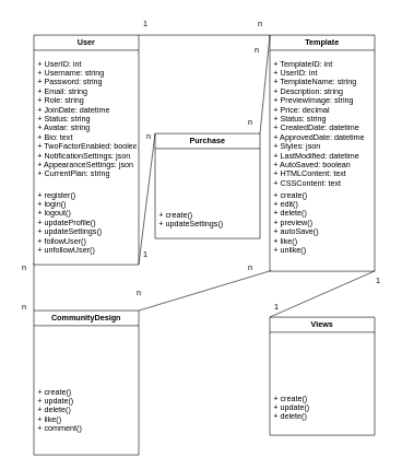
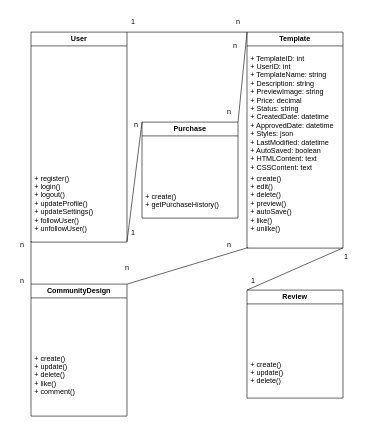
  <mxCell id="0" />
  <mxCell id="1" parent="0" />
  <mxCell id="2" value="User" style="swimlane;whiteSpace=wrap;html=1;" parent="1" vertex="1"><mxGeometry x="50" width="160" height="350" as="geometry" y="52" /></mxCell>
- <mxCell id="3" value="+ UserID: int&#10;+ Username: string&#10;+ Password: string&#10;+ Email: string&#10;+ Role: string&#10;+ JoinDate: datetime&#10;+ Status: string&#10;+ Avatar: string&#10;+ Bio: text&#10;+ TwoFactorEnabled: boolean&#10;+ NotificationSettings: json&#10;+ AppearanceSettings: json&#10;+ CurrentPlan: string" style="text;align=left;verticalAlign=top;spacingLeft=4;spacingRight=4;overflow=hidden;rotatable=0;points=[[0,0.5],[1,0.5]];portConstraint=eastwest;" parent="2" vertex="1"><mxGeometry y="30" width="160" height="200" as="geometry" /></mxCell>
  <mxCell id="4" value="+ register()&#10;+ login()&#10;+ logout()&#10;+ updateProfile()&#10;+ updateSettings()&#10;+ followUser()&#10;+ unfollowUser()" style="text;align=left;verticalAlign=top;spacingLeft=4;spacingRight=4;overflow=hidden;rotatable=0;points=[[0,0.5],[1,0.5]];portConstraint=eastwest;" parent="2" vertex="1"><mxGeometry y="230" width="160" height="120" as="geometry" /></mxCell>
  <mxCell id="5" value="Template" style="swimlane;whiteSpace=wrap;html=1;" parent="1" vertex="1"><mxGeometry x="410" width="160" height="360" as="geometry" y="52" /></mxCell>
  <mxCell id="6" value="+ TemplateID: int&#10;+ UserID: int&#10;+ TemplateName: string&#10;+ Description: string&#10;+ PreviewImage: string&#10;+ Price: decimal&#10;+ Status: string&#10;+ CreatedDate: datetime&#10;+ ApprovedDate: datetime&#10;+ Styles: json&#10;+ LastModified: datetime&#10;+ AutoSaved: boolean&#10;+ HTMLContent: text&#10;+ CSSContent: text&#10;+ JSContent: text&#10;+ Category: string&#10;+ Views: int&#10;+ Likes: int" style="text;align=left;verticalAlign=top;spacingLeft=4;spacingRight=4;overflow=hidden;rotatable=0;points=[[0,0.5],[1,0.5]];portConstraint=eastwest;" parent="5" vertex="1"><mxGeometry y="30" width="160" height="200" as="geometry" /></mxCell>
  <mxCell id="7" value="+ create()&#10;+ edit()&#10;+ delete()&#10;+ preview()&#10;+ autoSave()&#10;+ like()&#10;+ unlike()" style="text;align=left;verticalAlign=top;spacingLeft=4;spacingRight=4;overflow=hidden;rotatable=0;points=[[0,0.5],[1,0.5]];portConstraint=eastwest;" parent="5" vertex="1"><mxGeometry y="230" width="160" height="130" as="geometry" /></mxCell>
  <mxCell id="8" value="Purchase" style="swimlane;whiteSpace=wrap;html=1;" parent="1" vertex="1"><mxGeometry x="235" y="202" width="160" height="160" as="geometry" /></mxCell>
- <mxCell id="9" value="+ create()&#10;+ updateSettings()" style="text;align=left;verticalAlign=top;spacingLeft=4;spacingRight=4;overflow=hidden;rotatable=0;points=[[0,0.5],[1,0.5]];portConstraint=eastwest;" parent="8" vertex="1"><mxGeometry y="110" width="160" height="50" as="geometry" /></mxCell>
- <mxCell id="10" value="Views" style="swimlane;whiteSpace=wrap;html=1;" parent="1" vertex="1"><mxGeometry x="410" y="482" width="160" height="180" as="geometry" /></mxCell>
+ <mxCell id="9" value="+ create()&#10;+ getPurchaseHistory()" style="text;align=left;verticalAlign=top;spacingLeft=4;spacingRight=4;overflow=hidden;rotatable=0;points=[[0,0.5],[1,0.5]];portConstraint=eastwest;" parent="8" vertex="1"><mxGeometry y="110" width="160" height="50" as="geometry" /></mxCell>
+ <mxCell id="10" value="Review" style="swimlane;whiteSpace=wrap;html=1;" parent="1" vertex="1"><mxGeometry x="410" y="482" width="160" height="180" as="geometry" /></mxCell>
  <mxCell id="11" value="+ create()&#10;+ update()&#10;+ delete()" style="text;align=left;verticalAlign=top;spacingLeft=4;spacingRight=4;overflow=hidden;rotatable=0;points=[[0,0.5],[1,0.5]];portConstraint=eastwest;" parent="10" vertex="1"><mxGeometry y="110" width="160" height="70" as="geometry" /></mxCell>
  <mxCell id="12" value="CommunityDesign" style="swimlane;whiteSpace=wrap;html=1;" parent="1" vertex="1"><mxGeometry x="50" y="472" width="160" height="220" as="geometry" /></mxCell>
  <mxCell id="13" value="+ create()&#10;+ update()&#10;+ delete()&#10;+ like()&#10;+ comment()" style="text;align=left;verticalAlign=top;spacingLeft=4;spacingRight=4;overflow=hidden;rotatable=0;points=[[0,0.5],[1,0.5]];portConstraint=eastwest;" parent="12" vertex="1"><mxGeometry y="110" width="160" height="110" as="geometry" /></mxCell>
  <mxCell id="14" value="" style="endArrow=none;html=1;rounded=0;exitX=1;exitY=0.5;entryX=0;entryY=0.5;" parent="1" source="2" target="5" edge="1" />
  <mxCell id="15" value="" style="endArrow=none;html=1;rounded=0;exitX=1;exitY=0.5;entryX=0;entryY=0.5;" parent="1" source="2" target="8" edge="1" />
  <mxCell id="16" value="" style="endArrow=none;html=1;rounded=0;exitX=1;exitY=0.5;entryX=0;entryY=0.5;" parent="1" source="2" target="10" edge="1" />
  <mxCell id="17" value="" style="endArrow=none;html=1;rounded=0;exitX=1;exitY=0.5;entryX=0;entryY=0.5;" parent="1" source="2" target="12" edge="1" />
  <mxCell id="18" value="" style="endArrow=none;html=1;rounded=0;exitX=1;exitY=0.5;entryX=0;entryY=0.5;" parent="1" source="5" target="8" edge="1" />
  <mxCell id="19" value="" style="endArrow=none;html=1;rounded=0;exitX=1;exitY=0.5;entryX=0;entryY=0.5;" parent="1" source="5" target="10" edge="1" />
  <mxCell id="20" value="" style="endArrow=none;html=1;rounded=0;exitX=1;exitY=0.5;entryX=0;entryY=0.5;" parent="1" source="5" target="12" edge="1" />
  <mxCell id="21" value="" style="endArrow=none;html=1;rounded=0;exitX=1;exitY=0.5;entryX=0;entryY=0.5;" parent="1" target="2" edge="1" />
  <mxCell id="22" value="" style="endArrow=none;html=1;rounded=0;exitX=1;exitY=0.5;entryX=0;entryY=0.5;" parent="1" target="5" edge="1" />
  <mxCell id="23" value="" style="endArrow=none;html=1;rounded=0;exitX=1;exitY=0.5;entryX=0;entryY=0.5;" parent="1" target="8" edge="1" />
  <mxCell id="24" value="" style="endArrow=none;html=1;rounded=0;exitX=1;exitY=0.5;entryX=0;entryY=0.5;" parent="1" target="10" edge="1" />
  <mxCell id="25" value="" style="endArrow=none;html=1;rounded=0;exitX=1;exitY=0.5;entryX=0;entryY=0.5;" parent="1" target="12" edge="1" />
  <mxCell id="26" value="" style="endArrow=none;html=1;exitX=1;exitY=0;exitDx=0;exitDy=0;entryX=0;entryY=0;entryDx=0;entryDy=0;" edge="1" parent="1" source="2" target="5"><mxGeometry width="50" height="50" relative="1" as="geometry"><mxPoint x="270" y="22" as="sourcePoint" /><mxPoint x="320" y="-28" as="targetPoint" /></mxGeometry></mxCell>
  <mxCell id="27" value="1" style="text;html=1;align=center;verticalAlign=middle;resizable=0;points=[];autosize=1;strokeColor=none;fillColor=none;" vertex="1" parent="1"><mxGeometry x="205" y="20" width="30" height="30" as="geometry" /></mxCell>
  <mxCell id="28" value="n" style="text;html=1;align=center;verticalAlign=middle;resizable=0;points=[];autosize=1;strokeColor=none;fillColor=none;" vertex="1" parent="1"><mxGeometry x="380" y="20" width="30" height="30" as="geometry" /></mxCell>
  <mxCell id="29" value="" style="endArrow=none;html=1;entryX=0;entryY=0.987;entryDx=0;entryDy=0;entryPerimeter=0;exitX=0;exitY=0;exitDx=0;exitDy=0;" edge="1" parent="1" source="12" target="4"><mxGeometry width="50" height="50" relative="1" as="geometry"><mxPoint x="10" y="472" as="sourcePoint" /><mxPoint x="60" y="422" as="targetPoint" /></mxGeometry></mxCell>
  <mxCell id="30" value="n" style="text;html=1;align=center;verticalAlign=middle;resizable=0;points=[];autosize=1;strokeColor=none;fillColor=none;" vertex="1" parent="1"><mxGeometry x="20" y="392" width="30" height="30" as="geometry" /></mxCell>
  <mxCell id="31" value="n" style="text;html=1;align=center;verticalAlign=middle;resizable=0;points=[];autosize=1;strokeColor=none;fillColor=none;" vertex="1" parent="1"><mxGeometry x="20" y="452" width="30" height="30" as="geometry" /></mxCell>
  <mxCell id="32" value="" style="endArrow=none;html=1;exitX=1;exitY=0;exitDx=0;exitDy=0;entryX=0.012;entryY=0.993;entryDx=0;entryDy=0;entryPerimeter=0;" edge="1" parent="1" source="12" target="7"><mxGeometry width="50" height="50" relative="1" as="geometry"><mxPoint x="300" y="472" as="sourcePoint" /><mxPoint x="350" y="422" as="targetPoint" /></mxGeometry></mxCell>
  <mxCell id="33" value="n" style="text;html=1;align=center;verticalAlign=middle;resizable=0;points=[];autosize=1;strokeColor=none;fillColor=none;" vertex="1" parent="1"><mxGeometry x="195" y="430" width="30" height="30" as="geometry" /></mxCell>
  <mxCell id="34" value="n" style="text;html=1;align=center;verticalAlign=middle;resizable=0;points=[];autosize=1;strokeColor=none;fillColor=none;" vertex="1" parent="1"><mxGeometry x="365" y="392" width="30" height="30" as="geometry" /></mxCell>
  <mxCell id="35" value="" style="endArrow=none;html=1;exitX=0.327;exitY=-0.009;exitDx=0;exitDy=0;entryX=0;entryY=0;entryDx=0;entryDy=0;exitPerimeter=0;" edge="1" parent="1" source="36" target="10"><mxGeometry width="50" height="50" relative="1" as="geometry"><mxPoint x="580" y="172" as="sourcePoint" /><mxPoint x="630" y="122" as="targetPoint" /></mxGeometry></mxCell>
  <mxCell id="36" value="1" style="text;html=1;align=center;verticalAlign=middle;resizable=0;points=[];autosize=1;strokeColor=none;fillColor=none;" vertex="1" parent="1"><mxGeometry x="560" y="412" width="30" height="30" as="geometry" /></mxCell>
  <mxCell id="37" value="1" style="text;html=1;align=center;verticalAlign=middle;resizable=0;points=[];autosize=1;strokeColor=none;fillColor=none;" vertex="1" parent="1"><mxGeometry x="405" y="452" width="30" height="30" as="geometry" /></mxCell>
  <mxCell id="38" value="" style="endArrow=none;html=1;exitX=1;exitY=0.993;exitDx=0;exitDy=0;exitPerimeter=0;entryX=0;entryY=0;entryDx=0;entryDy=0;" edge="1" parent="1" source="4" target="8"><mxGeometry width="50" height="50" relative="1" as="geometry"><mxPoint x="310" y="492" as="sourcePoint" /><mxPoint x="360" y="442" as="targetPoint" /></mxGeometry></mxCell>
  <mxCell id="39" value="1" style="text;html=1;align=center;verticalAlign=middle;resizable=0;points=[];autosize=1;strokeColor=none;fillColor=none;" vertex="1" parent="1"><mxGeometry x="205" y="372" width="30" height="30" as="geometry" /></mxCell>
  <mxCell id="40" value="n" style="text;html=1;align=center;verticalAlign=middle;resizable=0;points=[];autosize=1;strokeColor=none;fillColor=none;" vertex="1" parent="1"><mxGeometry x="210" y="192" width="30" height="30" as="geometry" /></mxCell>
  <mxCell id="41" value="" style="endArrow=none;html=1;exitX=1;exitY=0;exitDx=0;exitDy=0;entryX=0;entryY=0;entryDx=0;entryDy=0;" edge="1" parent="1" source="8" target="5"><mxGeometry width="50" height="50" relative="1" as="geometry"><mxPoint x="320" y="162" as="sourcePoint" /><mxPoint x="370" y="112" as="targetPoint" /></mxGeometry></mxCell>
  <mxCell id="42" value="n" style="text;html=1;align=center;verticalAlign=middle;resizable=0;points=[];autosize=1;strokeColor=none;fillColor=none;" vertex="1" parent="1"><mxGeometry x="365" y="170" width="30" height="30" as="geometry" /></mxCell>
  <mxCell id="43" value="n" style="text;html=1;align=center;verticalAlign=middle;resizable=0;points=[];autosize=1;strokeColor=none;fillColor=none;" vertex="1" parent="1"><mxGeometry x="375" y="60" width="30" height="30" as="geometry" /></mxCell>
